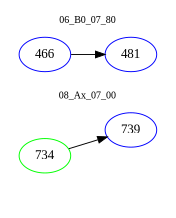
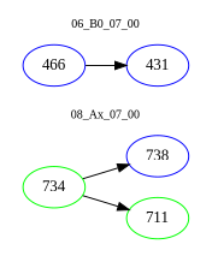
  digraph {
    fontname="Liberation Serif"
    rankdir=LR
    node [color=blue fontname="Liberation Serif"]
    edge [color=black fontname="Liberation Serif"]
    n1 [color=green label=734]
-   n3 [label=739]
+   n2 [color=green label=711]
+   n3 [label=738]
    n4 [label=466]
-   n5 [label=481]
+   n5 [label=431]
    subgraph cluster_1 {
      color=white
      fontsize=10
      label="08_Ax_07_00"
      n1
+     n2
      n3
    }
    subgraph cluster_2 {
      color=white
      fontsize=10
-     label="06_B0_07_80"
+     label="06_B0_07_00"
      n4
      n5
    }
+   n1 -> n2
    n1 -> n3
    n4 -> n5
  }
